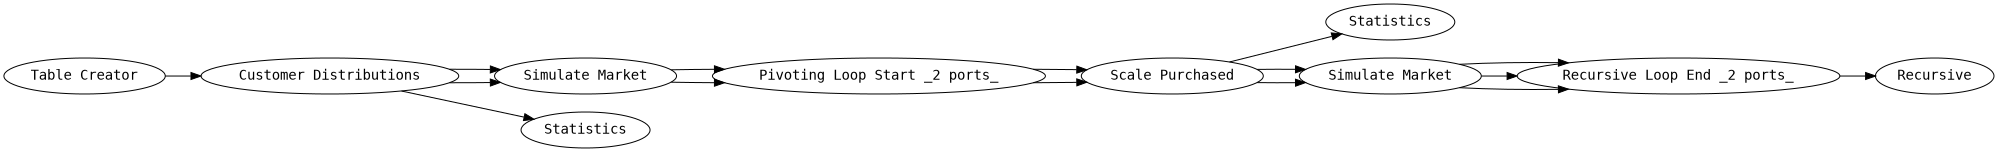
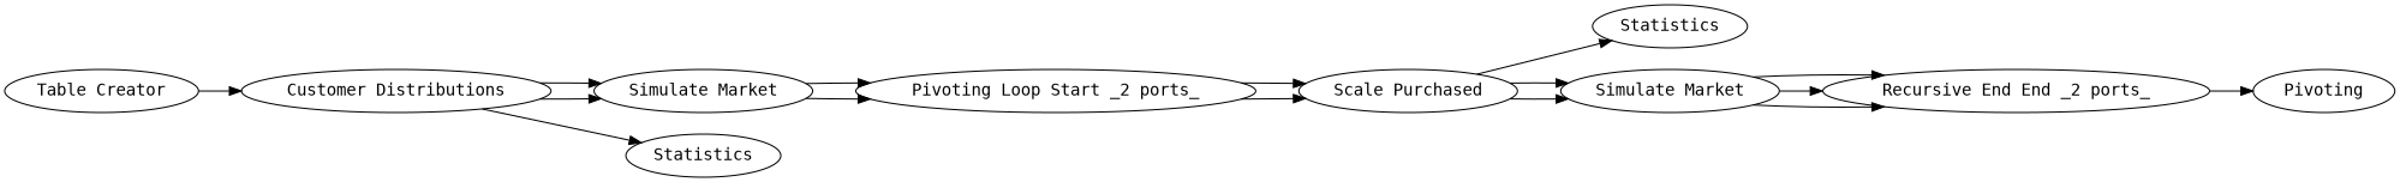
  digraph {
    fontname="DejaVu Sans Mono"
    rankdir=LR
    node [fontname="DejaVu Sans Mono"]
    edge [fontname="DejaVu Sans Mono"]
    n1 [label="Table Creator"]
    n2 [label="Customer Distributions"]
    n3 [label="Simulate Market"]
    n4 [label=Statistics]
    n5 [label="Pivoting Loop Start _2 ports_"]
    n6 [label="Scale Purchased"]
    n7 [label=Statistics]
    n8 [label="Simulate Market"]
-   n9 [label="Recursive Loop End _2 ports_"]
-   n10 [label=Recursive]
+   n9 [label="Recursive End End _2 ports_"]
+   n10 [label=Pivoting]
    n1 -> n2
    n2 -> n3
    n2 -> n3
    n2 -> n4
    n3 -> n5
    n3 -> n5
    n5 -> n6
    n5 -> n6
    n6 -> n7
    n6 -> n8
    n6 -> n8
    n8 -> n9
    n8 -> n9
    n8 -> n9
    n9 -> n10
  }
